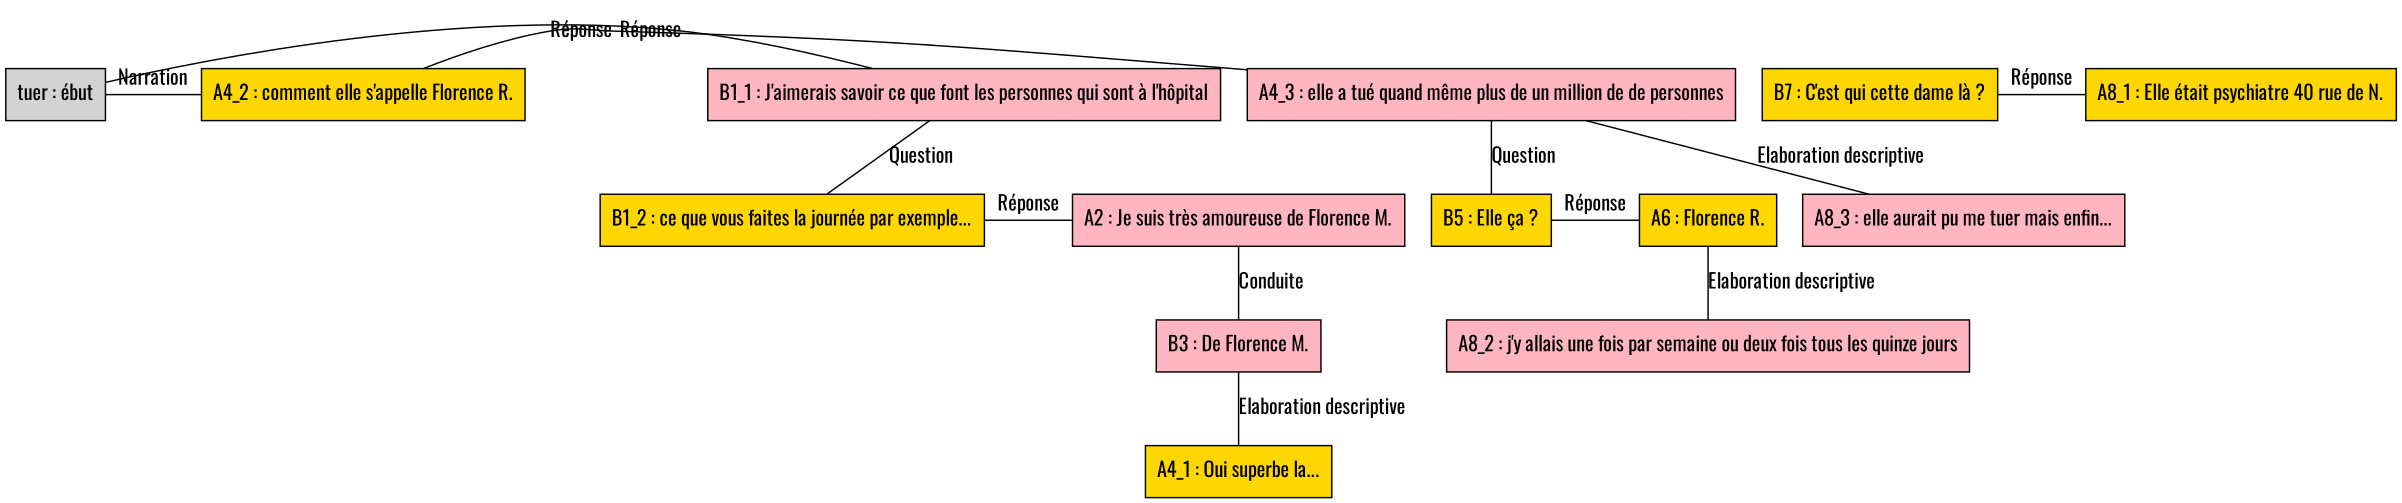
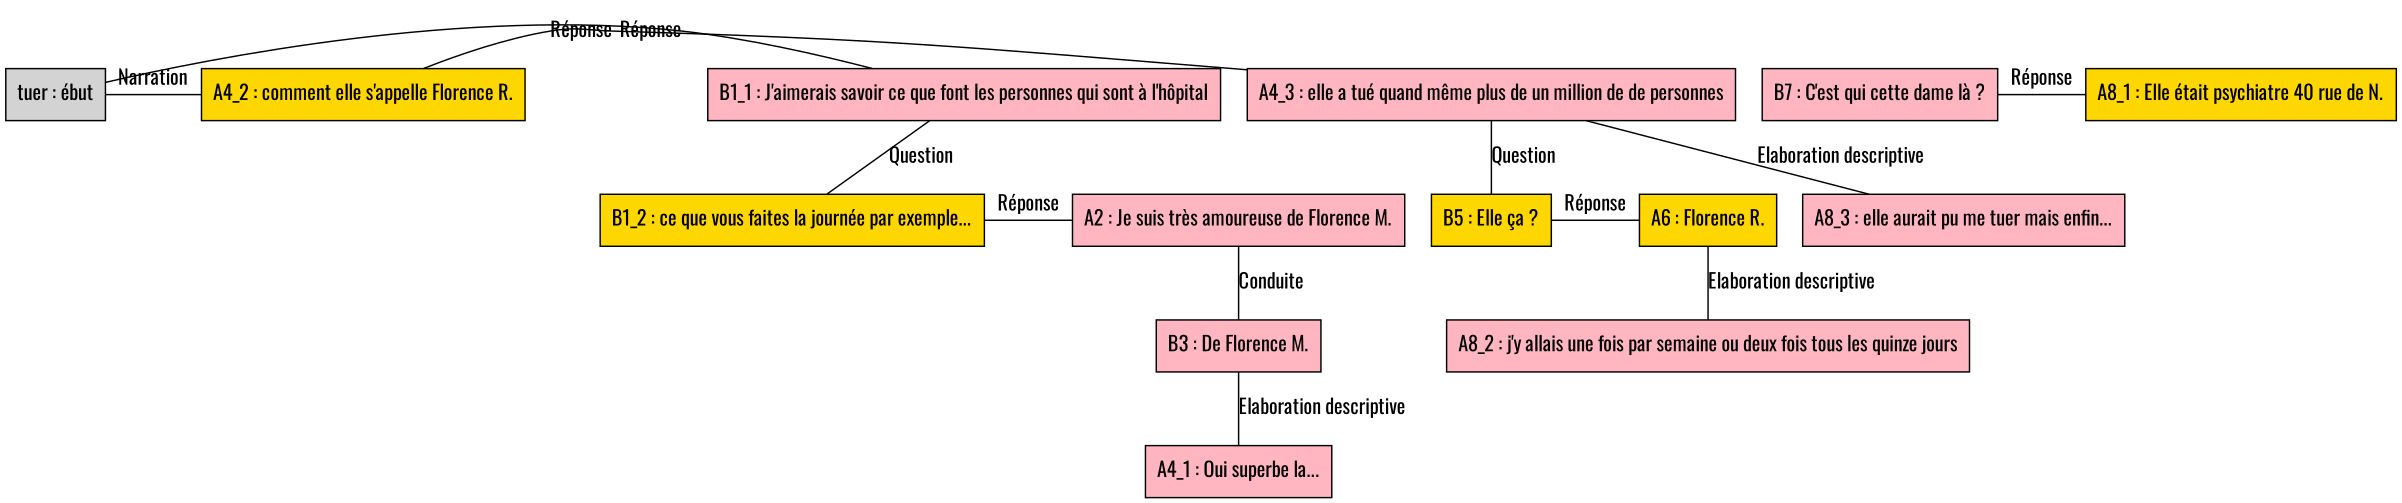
  digraph {
    fontname=Oswald
    node [fillcolor=gold fontname=Oswald shape=box style=filled]
    edge [dir=none fontname=Oswald]
    n1 [fillcolor=lightgrey label="tuer : ébut"]
    n2 [fillcolor=lightpink label="B1_1 : J'aimerais savoir ce que font les personnes qui sont à l'hôpital"]
    n3 [label="B1_2 : ce que vous faites la journée par exemple..."]
    n4 [fillcolor=lightpink label="A2 : Je suis très amoureuse de Florence M."]
    n5 [label="A4_2 : comment elle s'appelle Florence R."]
    n6 [fillcolor=lightpink label="A4_3 : elle a tué quand même plus de un million de de personnes"]
    n7 [label="B5 : Elle ça ?"]
    n8 [label="A6 : Florence R."]
-   n9 [label="B7 : C'est qui cette dame là ?"]
+   n9 [fillcolor=lightpink label="B7 : C'est qui cette dame là ?"]
    n10 [label="A8_1 : Elle était psychiatre 40 rue de N."]
    n11 [fillcolor=lightpink label="B3 : De Florence M."]
    n12 [fillcolor=lightpink label="A8_3 : elle aurait pu me tuer mais enfin..."]
    n13 [fillcolor=lightpink label="A8_2 : j'y allais une fois par semaine ou deux fois tous les quinze jours"]
-   n14 [label="A4_1 : Oui superbe la..."]
+   n14 [fillcolor=lightpink label="A4_1 : Oui superbe la..."]
    subgraph sub_1 {
      rank=same
      n1
      n2
    }
    subgraph sub_2 {
      rank=same
      n3
      n4
    }
    subgraph sub_3 {
      rank=same
      n5
      n6
    }
    subgraph sub_4 {
      rank=same
      n1
      n5
    }
    subgraph sub_5 {
      rank=same
      n7
      n8
    }
    subgraph sub_6 {
      rank=same
      n9
      n10
    }
    n1 -> n2 [label="Réponse"]
    n1 -> n5 [label=Narration]
    n2 -> n3 [label=Question]
    n3 -> n4 [label="Réponse"]
    n4 -> n11 [label=Conduite]
    n5 -> n6 [label="Réponse"]
    n6 -> n7 [label=Question]
    n6 -> n12 [label="Elaboration descriptive"]
    n7 -> n8 [label="Réponse"]
    n8 -> n13 [label="Elaboration descriptive"]
    n9 -> n10 [label="Réponse"]
    n11 -> n14 [label="Elaboration descriptive"]
  }
